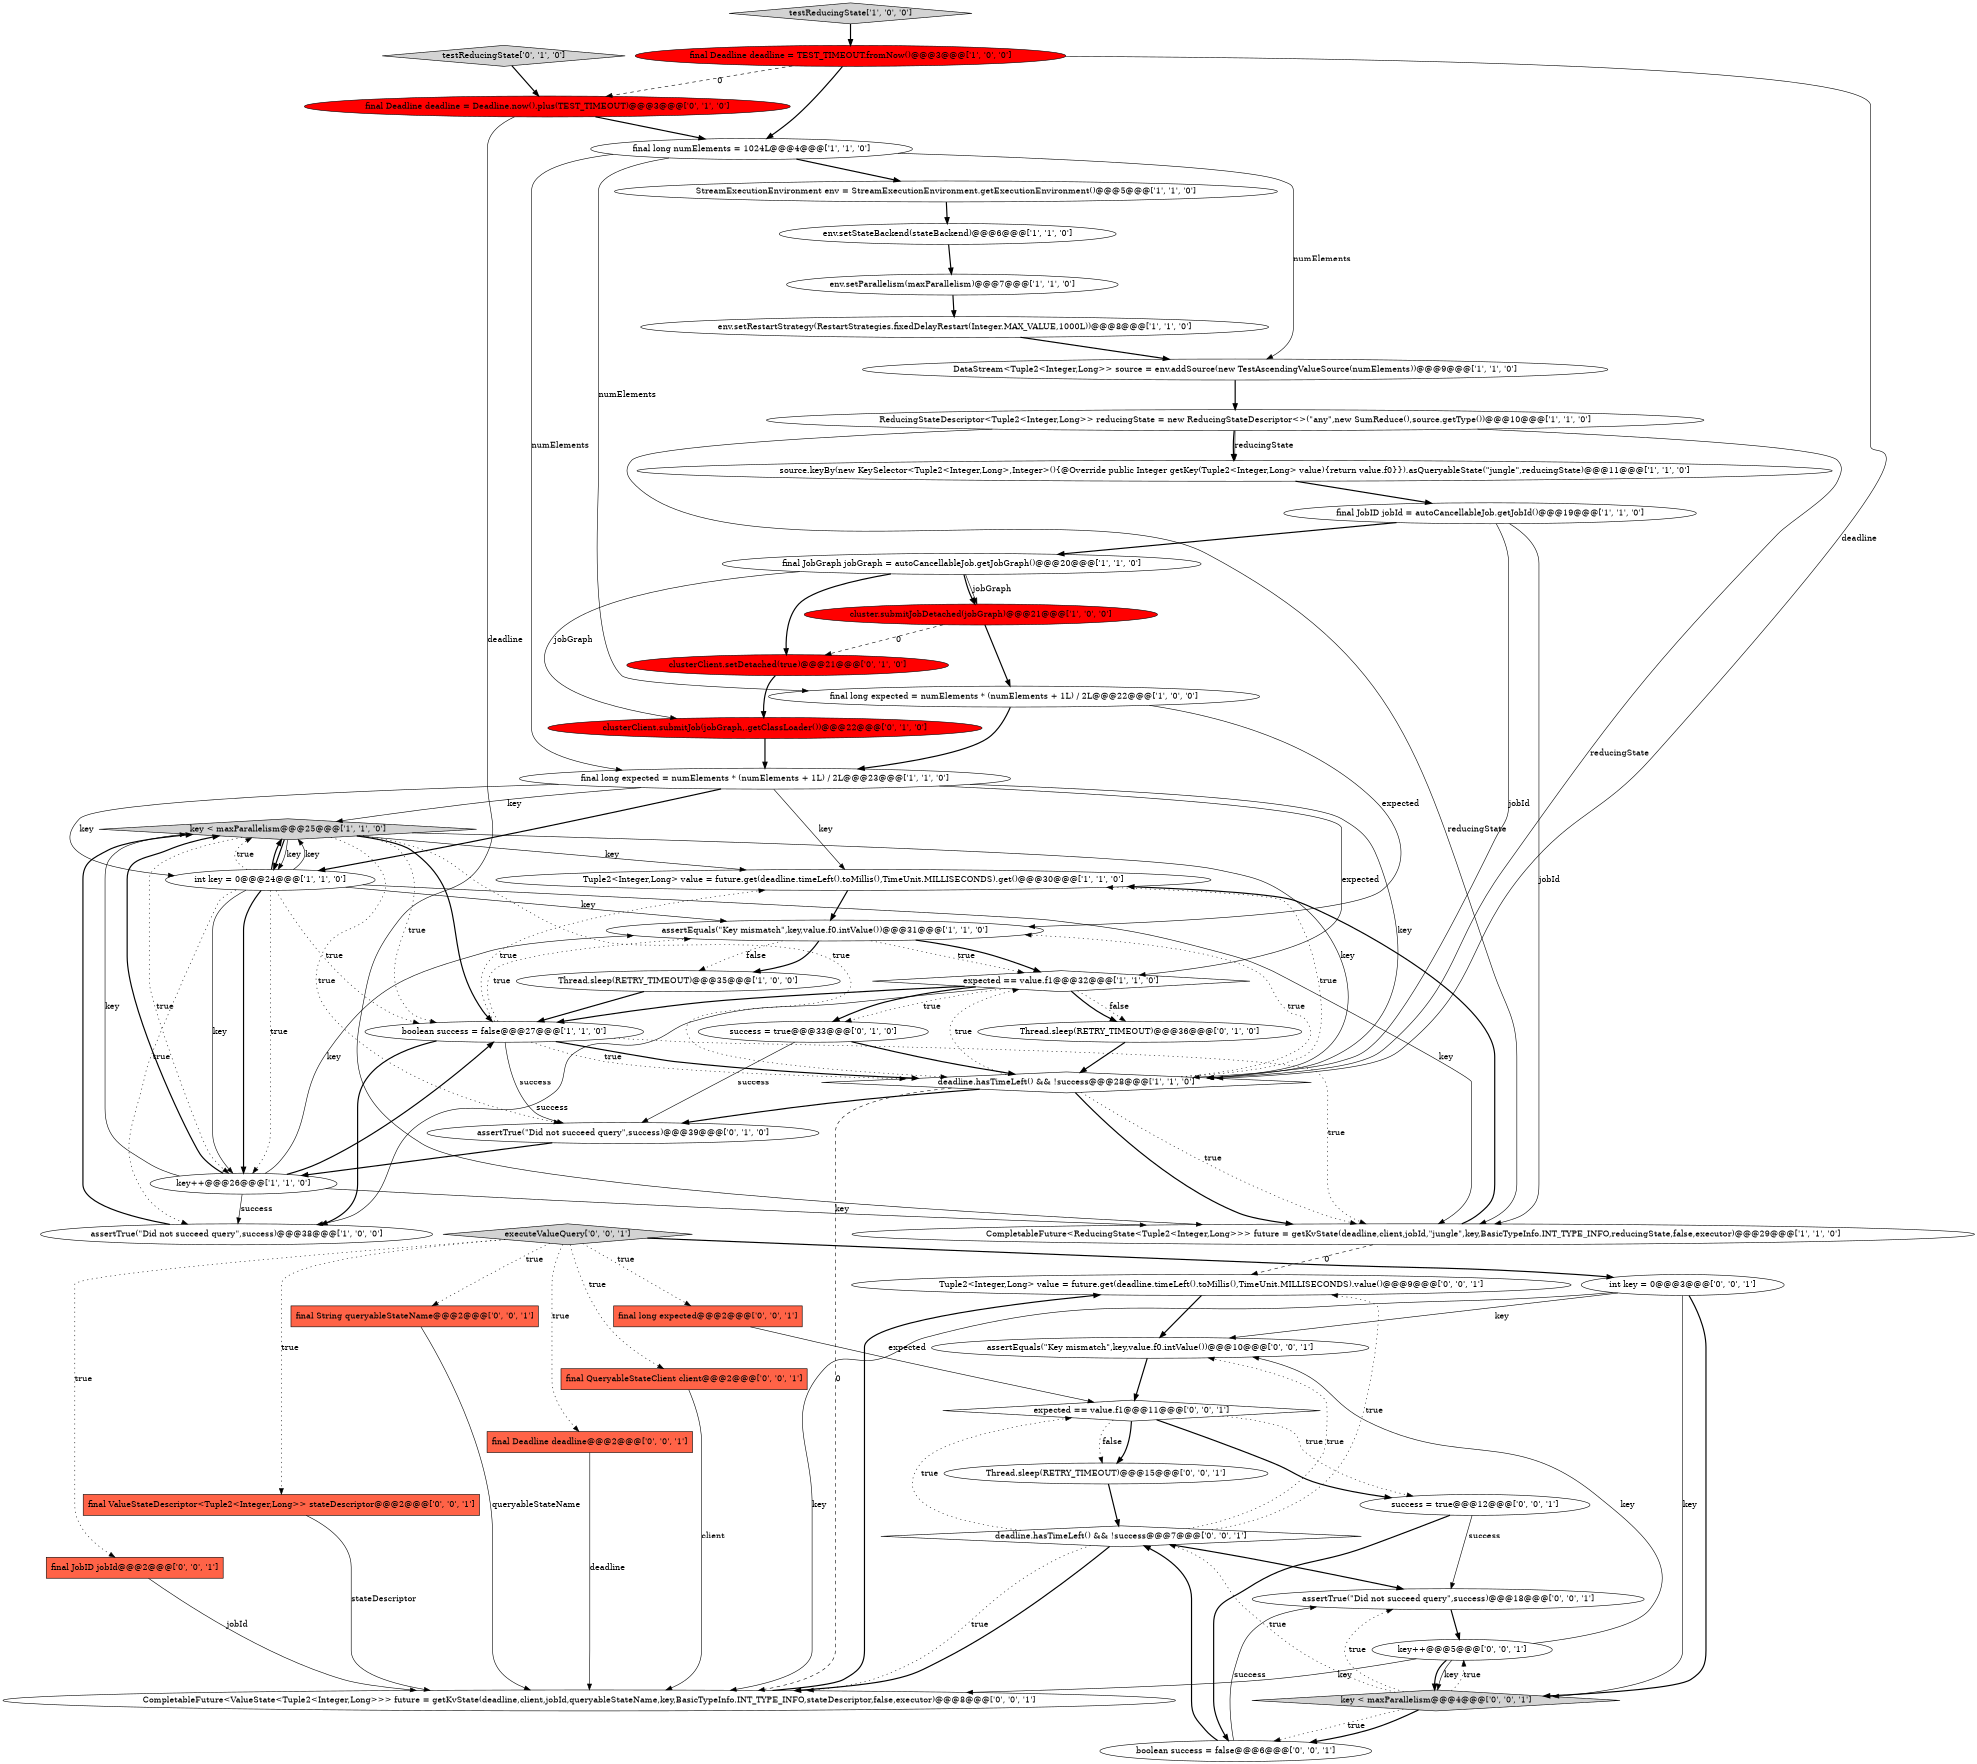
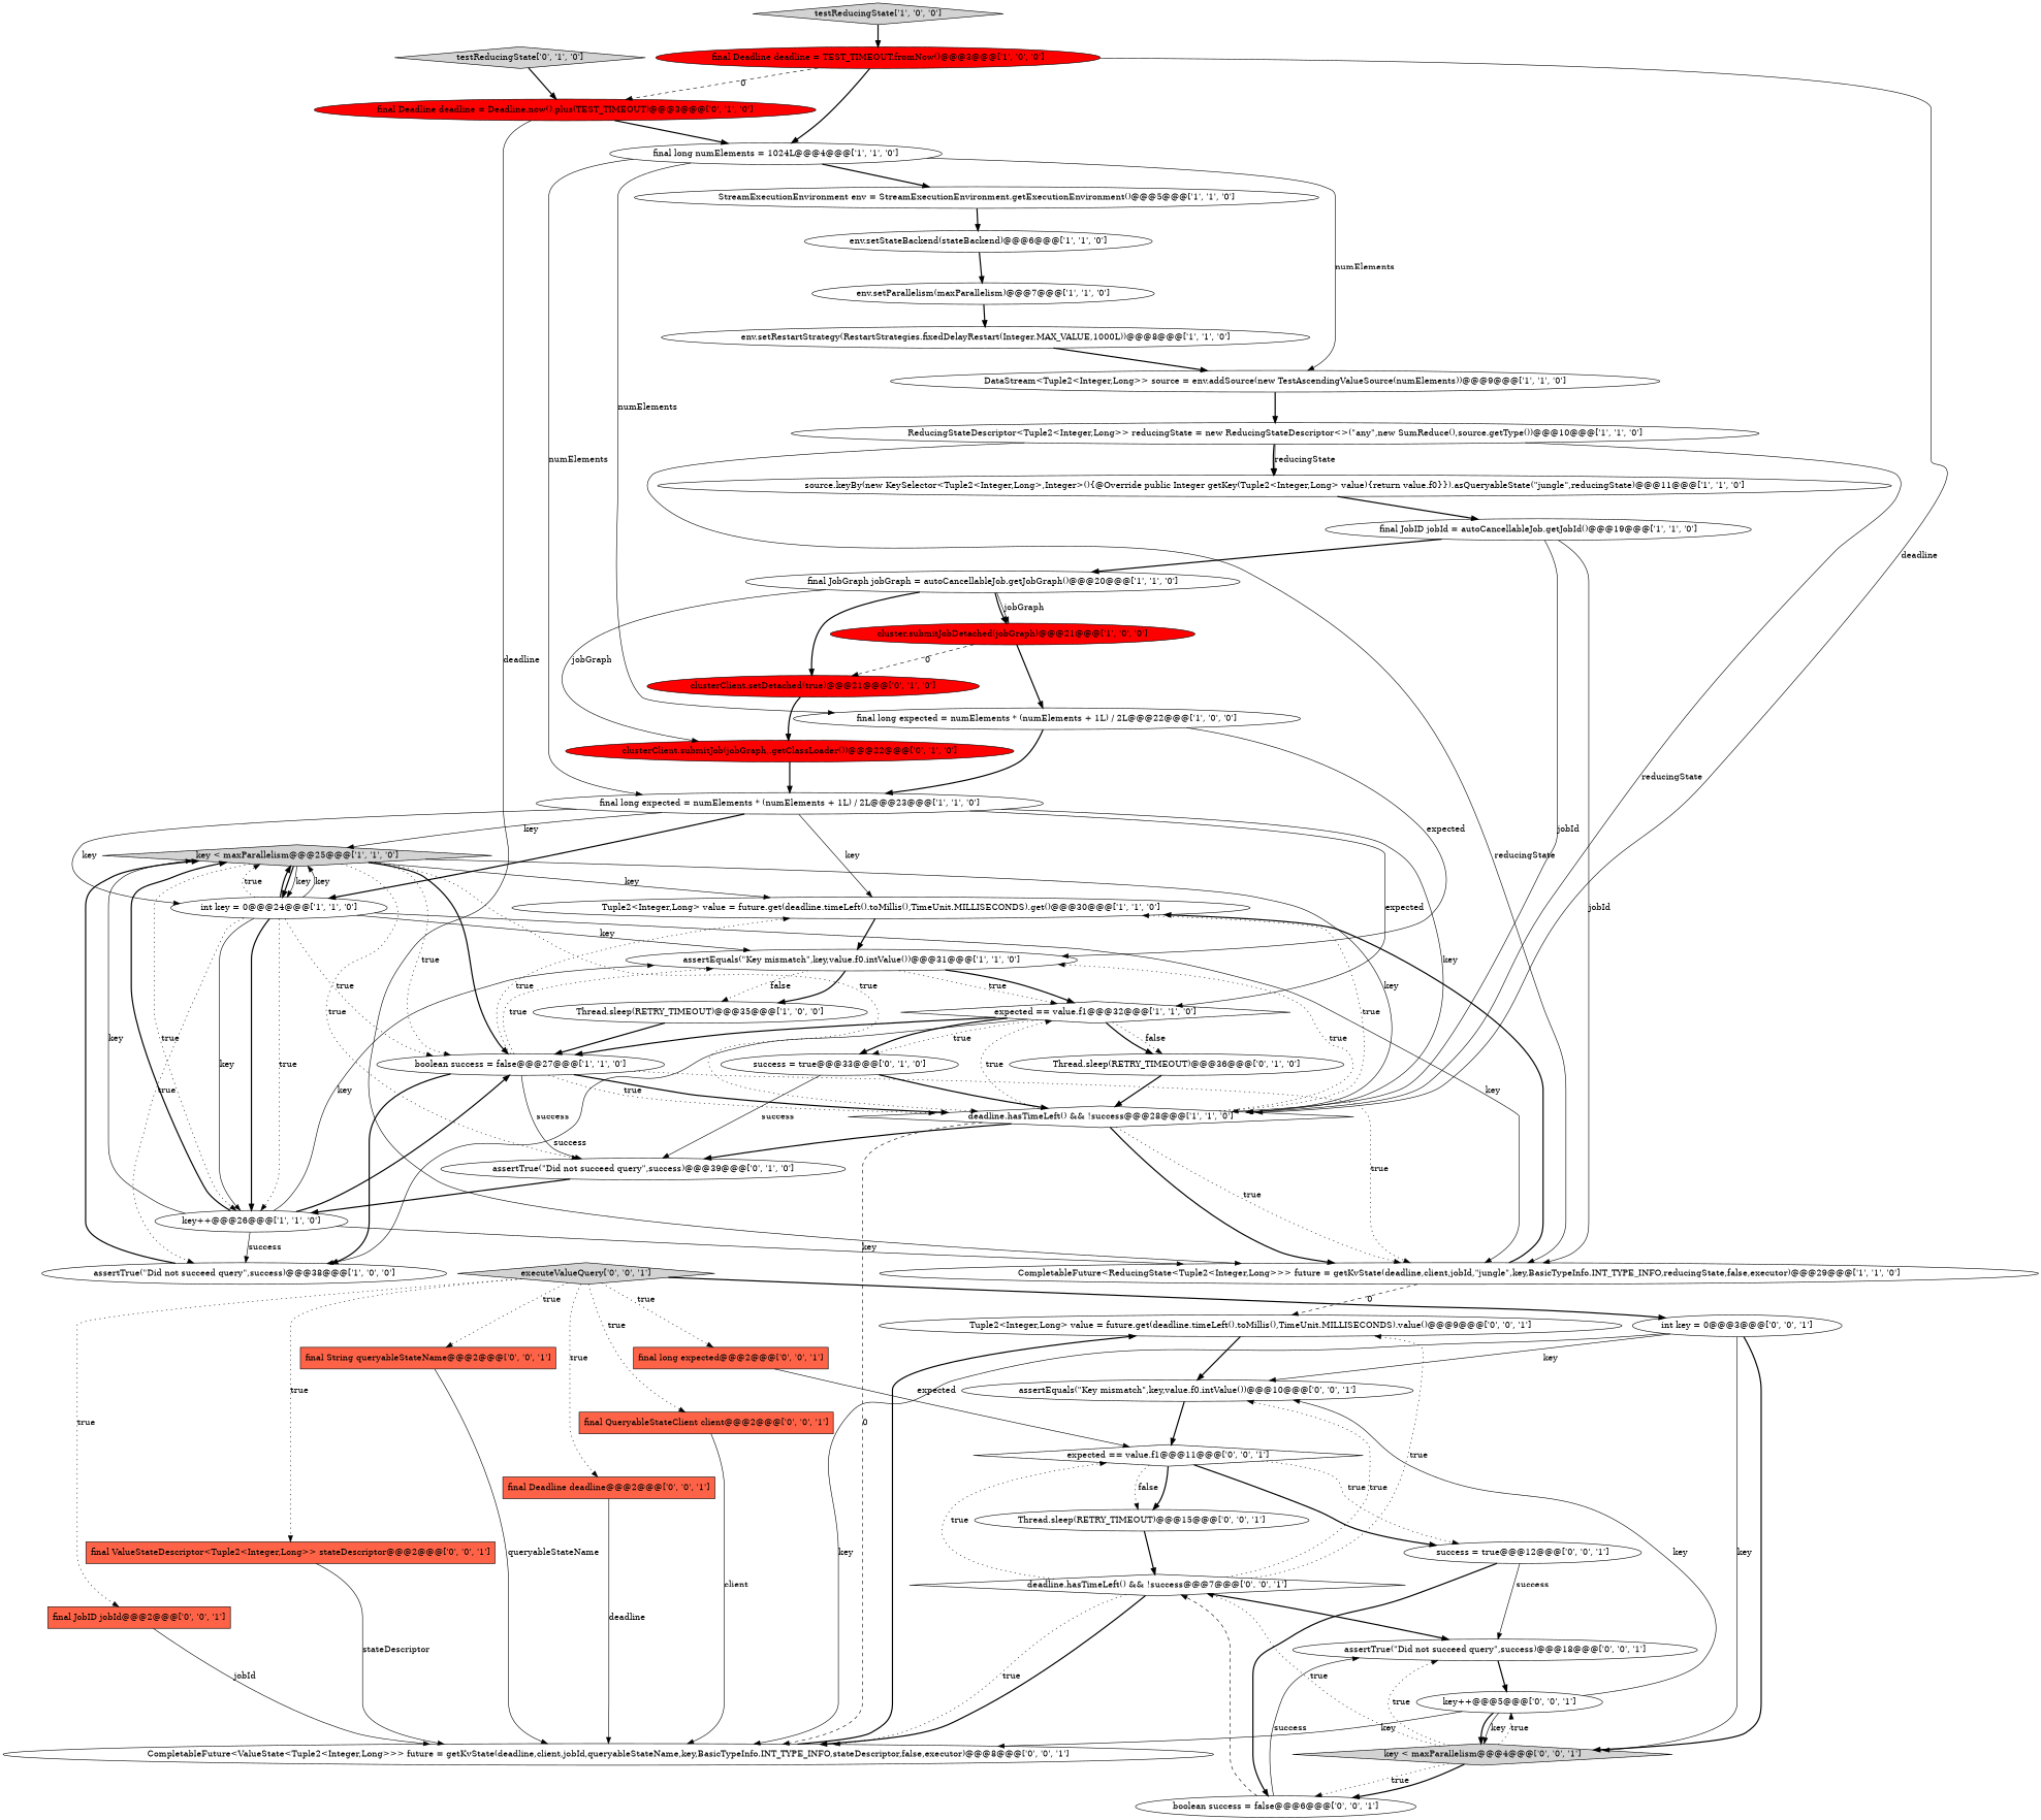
  digraph {
    node [fillcolor=white shape=ellipse style=filled]
    edge [style=bold]
    n1 [label="final long expected = numElements * (numElements + 1L) / 2L@@@23@@@['1', '1', '0']"]
    n2 [fillcolor=lightgray label="key < maxParallelism@@@25@@@['1', '1', '0']" shape=diamond]
    n3 [label="expected == value.f1@@@32@@@['1', '1', '0']" shape=diamond]
    n4 [label="Tuple2<Integer,Long> value = future.get(deadline.timeLeft().toMillis(),TimeUnit.MILLISECONDS).get()@@@30@@@['1', '1', '0']"]
    n5 [label="int key = 0@@@24@@@['1', '1', '0']"]
    n6 [label="deadline.hasTimeLeft() && !success@@@28@@@['1', '1', '0']" shape=diamond]
    n7 [label="boolean success = false@@@27@@@['1', '1', '0']"]
    n8 [label="assertTrue(\"Did not succeed query\",success)@@@39@@@['0', '1', '0']"]
    n9 [label="key++@@@26@@@['1', '1', '0']"]
    n10 [label="assertTrue(\"Did not succeed query\",success)@@@38@@@['1', '0', '0']"]
    n11 [label="success = true@@@33@@@['0', '1', '0']"]
    n12 [label="Thread.sleep(RETRY_TIMEOUT)@@@36@@@['0', '1', '0']"]
    n13 [label="assertEquals(\"Key mismatch\",key,value.f0.intValue())@@@31@@@['1', '1', '0']"]
    n14 [label="CompletableFuture<ReducingState<Tuple2<Integer,Long>>> future = getKvState(deadline,client,jobId,\"jungle\",key,BasicTypeInfo.INT_TYPE_INFO,reducingState,false,executor)@@@29@@@['1', '1', '0']"]
    n15 [label="CompletableFuture<ValueState<Tuple2<Integer,Long>>> future = getKvState(deadline,client,jobId,queryableStateName,key,BasicTypeInfo.INT_TYPE_INFO,stateDescriptor,false,executor)@@@8@@@['0', '0', '1']"]
    n16 [fillcolor=tomato label="final String queryableStateName@@@2@@@['0', '0', '1']" shape=box]
    n17 [label="Tuple2<Integer,Long> value = future.get(deadline.timeLeft().toMillis(),TimeUnit.MILLISECONDS).value()@@@9@@@['0', '0', '1']"]
    n18 [fillcolor=red label="final Deadline deadline = TEST_TIMEOUT.fromNow()@@@3@@@['1', '0', '0']"]
    n19 [fillcolor=red label="final Deadline deadline = Deadline.now().plus(TEST_TIMEOUT)@@@3@@@['0', '1', '0']"]
    n20 [label="final long numElements = 1024L@@@4@@@['1', '1', '0']"]
    n21 [label="StreamExecutionEnvironment env = StreamExecutionEnvironment.getExecutionEnvironment()@@@5@@@['1', '1', '0']"]
    n22 [label="DataStream<Tuple2<Integer,Long>> source = env.addSource(new TestAscendingValueSource(numElements))@@@9@@@['1', '1', '0']"]
    n23 [label="final long expected = numElements * (numElements + 1L) / 2L@@@22@@@['1', '0', '0']"]
    n24 [label="Thread.sleep(RETRY_TIMEOUT)@@@35@@@['1', '0', '0']"]
    n25 [label="env.setParallelism(maxParallelism)@@@7@@@['1', '1', '0']"]
    n26 [label="env.setRestartStrategy(RestartStrategies.fixedDelayRestart(Integer.MAX_VALUE,1000L))@@@8@@@['1', '1', '0']"]
    n27 [fillcolor=lightgray label="key < maxParallelism@@@4@@@['0', '0', '1']" shape=diamond]
    n28 [label="assertTrue(\"Did not succeed query\",success)@@@18@@@['0', '0', '1']"]
    n29 [label="key++@@@5@@@['0', '0', '1']"]
    n30 [label="boolean success = false@@@6@@@['0', '0', '1']"]
    n31 [label="deadline.hasTimeLeft() && !success@@@7@@@['0', '0', '1']" shape=diamond]
    n32 [label="assertEquals(\"Key mismatch\",key,value.f0.intValue())@@@10@@@['0', '0', '1']"]
    n33 [label="expected == value.f1@@@11@@@['0', '0', '1']" shape=diamond]
    n34 [fillcolor=tomato label="final long expected@@@2@@@['0', '0', '1']" shape=box]
    n35 [label="Thread.sleep(RETRY_TIMEOUT)@@@15@@@['0', '0', '1']"]
    n36 [label="success = true@@@12@@@['0', '0', '1']"]
    n37 [label="env.setStateBackend(stateBackend)@@@6@@@['1', '1', '0']"]
    n38 [label="ReducingStateDescriptor<Tuple2<Integer,Long>> reducingState = new ReducingStateDescriptor<>(\"any\",new SumReduce(),source.getType())@@@10@@@['1', '1', '0']"]
    n39 [fillcolor=lightgray label="testReducingState['1', '0', '0']" shape=diamond]
    n40 [fillcolor=lightgray label="testReducingState['0', '1', '0']" shape=diamond]
    n41 [fillcolor=tomato label="final QueryableStateClient client@@@2@@@['0', '0', '1']" shape=box]
    n42 [fillcolor=tomato label="final Deadline deadline@@@2@@@['0', '0', '1']" shape=box]
    n43 [label="source.keyBy(new KeySelector<Tuple2<Integer,Long>,Integer>(){@Override public Integer getKey(Tuple2<Integer,Long> value){return value.f0}}).asQueryableState(\"jungle\",reducingState)@@@11@@@['1', '1', '0']"]
    n44 [label="final JobID jobId = autoCancellableJob.getJobId()@@@19@@@['1', '1', '0']"]
    n45 [label="final JobGraph jobGraph = autoCancellableJob.getJobGraph()@@@20@@@['1', '1', '0']"]
    n46 [fillcolor=red label="clusterClient.submitJob(jobGraph,.getClassLoader())@@@22@@@['0', '1', '0']"]
    n47 [fillcolor=red label="cluster.submitJobDetached(jobGraph)@@@21@@@['1', '0', '0']"]
    n48 [fillcolor=red label="clusterClient.setDetached(true)@@@21@@@['0', '1', '0']"]
    n49 [label="int key = 0@@@3@@@['0', '0', '1']"]
    n50 [fillcolor=lightgray label="executeValueQuery['0', '0', '1']" shape=diamond]
    n51 [fillcolor=tomato label="final ValueStateDescriptor<Tuple2<Integer,Long>> stateDescriptor@@@2@@@['0', '0', '1']" shape=box]
    n52 [fillcolor=tomato label="final JobID jobId@@@2@@@['0', '0', '1']" shape=box]
    n1 -> n2 [label=key style=solid]
    n1 -> n3 [label=expected style=solid]
    n1 -> n4 [label=key style=solid]
    n1 -> n5
    n1 -> n5 [label=key style=solid]
    n1 -> n6 [label=key style=solid]
    n2 -> n4 [label=key style=solid]
    n2 -> n5
    n2 -> n5 [label=key style=solid]
    n2 -> n6 [label=true style=dotted]
    n2 -> n6 [label=key style=solid]
    n2 -> n7 [label=true style=dotted]
    n2 -> n7
    n2 -> n8 [label=true style=dotted]
    n2 -> n9 [label=true style=dotted]
    n3 -> n7
    n3 -> n10 [label=success style=solid]
    n3 -> n11 [label=true style=dotted]
    n3 -> n11
    n3 -> n12
    n3 -> n12 [label=false style=dotted]
    n4 -> n13
    n5 -> n2 [label=key style=solid]
    n5 -> n2 [label=true style=dotted]
    n5 -> n2
    n5 -> n7 [label=true style=dotted]
    n5 -> n9 [label=key style=solid]
    n5 -> n9 [label=true style=dotted]
    n5 -> n9
    n5 -> n10 [label=true style=dotted]
    n5 -> n13 [label=key style=solid]
    n5 -> n14 [label=key style=solid]
    n6 -> n3 [label=true style=dotted]
    n6 -> n4 [label=true style=dotted]
    n6 -> n8
    n6 -> n13 [label=true style=dotted]
    n6 -> n14
    n6 -> n14 [label=true style=dotted]
    n6 -> n15 [label=0 style=dashed]
    n7 -> n4 [label=true style=dotted]
    n7 -> n6
    n7 -> n6 [label=true style=dotted]
    n7 -> n8 [label=success style=solid]
    n7 -> n10
    n7 -> n13 [label=true style=dotted]
    n7 -> n14 [label=true style=dotted]
    n8 -> n9
    n9 -> n2 [label=key style=solid]
    n9 -> n2
    n9 -> n7
    n9 -> n10 [label=success style=solid]
    n9 -> n13 [label=key style=solid]
    n9 -> n14 [label=key style=solid]
    n10 -> n2
    n11 -> n6
    n11 -> n8 [label=success style=solid]
    n12 -> n6
    n13 -> n3 [label=true style=dotted]
    n13 -> n3
    n13 -> n24 [label=false style=dotted]
    n13 -> n24
    n14 -> n4
    n14 -> n17 [label=0 style=dashed]
    n15 -> n17
    n16 -> n15 [label=queryableStateName style=solid]
    n17 -> n32
    n18 -> n6 [label=deadline style=solid]
    n18 -> n19 [label=0 style=dashed]
    n18 -> n20
    n19 -> n14 [label=deadline style=solid]
    n19 -> n20
    n20 -> n1 [label=numElements style=solid]
    n20 -> n21
    n20 -> n22 [label=numElements style=solid]
    n20 -> n23 [label=numElements style=solid]
    n21 -> n37
    n22 -> n38
    n23 -> n1
    n23 -> n13 [label=expected style=solid]
    n24 -> n7
    n25 -> n26
    n26 -> n22
    n27 -> n28 [label=true style=dotted]
    n27 -> n29 [label=true style=dotted]
    n27 -> n30 [label=true style=dotted]
    n27 -> n30
    n27 -> n31 [label=true style=dotted]
    n28 -> n29
    n29 -> n15 [label=key style=solid]
    n29 -> n27 [label=key style=solid]
    n29 -> n27
    n29 -> n32 [label=key style=solid]
    n30 -> n28 [label=success style=solid]
-   n30 -> n31
+   n30 -> n31 [style=dashed]
    n31 -> n15 [label=true style=dotted]
    n31 -> n15
    n31 -> n17 [label=true style=dotted]
    n31 -> n28
    n31 -> n32 [label=true style=dotted]
    n31 -> n33 [label=true style=dotted]
    n32 -> n33
    n33 -> n35
    n33 -> n35 [label=false style=dotted]
    n33 -> n36 [label=true style=dotted]
    n33 -> n36
    n34 -> n33 [label=expected style=solid]
    n35 -> n31
    n36 -> n28 [label=success style=solid]
    n36 -> n30
    n37 -> n25
    n38 -> n6 [label=reducingState style=solid]
    n38 -> n14 [label=reducingState style=solid]
    n38 -> n43 [label=reducingState style=solid]
    n38 -> n43
    n39 -> n18
    n40 -> n19
    n41 -> n15 [label=client style=solid]
    n42 -> n15 [label=deadline style=solid]
    n43 -> n44
    n44 -> n6 [label=jobId style=solid]
    n44 -> n14 [label=jobId style=solid]
    n44 -> n45
    n45 -> n46 [label=jobGraph style=solid]
    n45 -> n47 [label=jobGraph style=solid]
    n45 -> n47
    n45 -> n48
    n46 -> n1
    n47 -> n23
    n47 -> n48 [label=0 style=dashed]
    n48 -> n46
    n49 -> n15 [label=key style=solid]
    n49 -> n27
    n49 -> n27 [label=key style=solid]
    n49 -> n32 [label=key style=solid]
    n50 -> n16 [label=true style=dotted]
    n50 -> n34 [label=true style=dotted]
    n50 -> n41 [label=true style=dotted]
    n50 -> n42 [label=true style=dotted]
    n50 -> n49
    n50 -> n51 [label=true style=dotted]
    n50 -> n52 [label=true style=dotted]
    n51 -> n15 [label=stateDescriptor style=solid]
    n52 -> n15 [label=jobId style=solid]
  }
